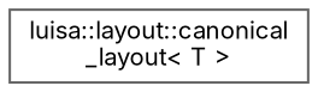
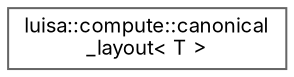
  digraph {
    rankdir=TB
    fontname=Inter
-   n1 [color=grey40 fillcolor=white fontname=Inter fontsize=10 height=0.2 label="luisa::layout::canonical\l_layout\< T \>" shape=box style=filled width=0.4]
+   n1 [color=grey40 fillcolor=white fontname=Inter fontsize=10 height=0.2 label="luisa::compute::canonical\l_layout\< T \>" shape=box style=filled width=0.4]
  }
